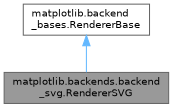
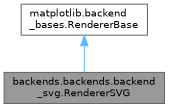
  digraph {
    node [color=gray40 fontname=Helvetica fontsize=10 shape=box style=filled]
-   n1 [fillcolor=grey60 fontcolor=black height=0.2 label="matplotlib.backends.backend\l_svg.RendererSVG" width=0.4]
+   n1 [fillcolor=grey60 fontcolor=black height=0.2 label="backends.backends.backend\l_svg.RendererSVG" width=0.4]
    n2 [fillcolor=white height=0.2 label="matplotlib.backend\l_bases.RendererBase" width=0.4]
    n2 -> n1 [color=steelblue1 dir=back fontname=Helvetica fontsize=10 labelfontname=Helvetica labelfontsize=10 style=solid]
  }
